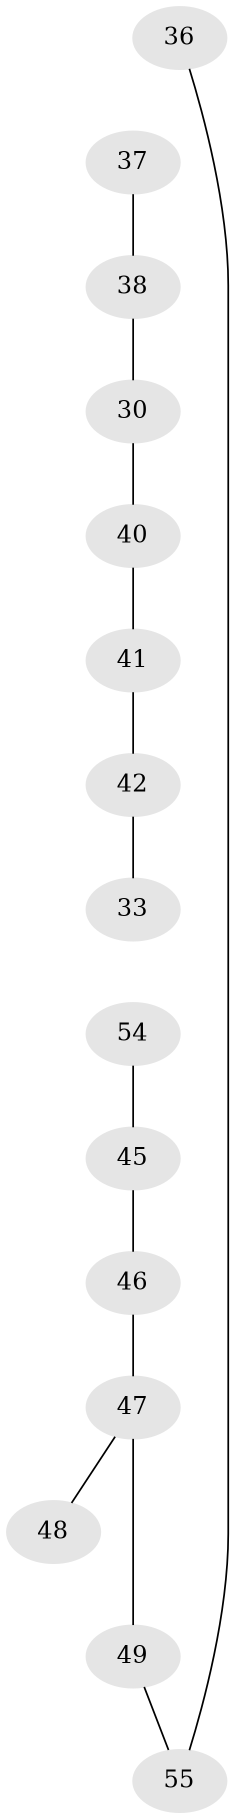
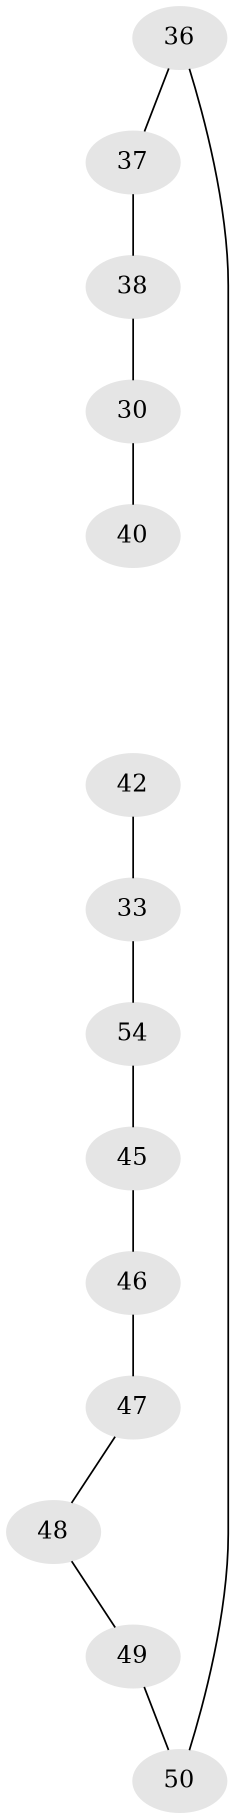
  graph {
    node [color=gray90 style=filled]
    36
    37
-   50 [super="+2+3+4+5+6+10+11+12+13+14+18+19+20+21+22+26+27+28+29+30+34+35" label=55]
+   50 [super="+2+3+4+5+6+10+11+12+13+14+18+19+20+21+22+26+27+28+29+30+34+35"]
    38
    n5 [label=30]
    40
-   41
    42
    n9 [label=33]
    n10 [label=54]
    45
    46
    47
    48
    49
+   36 -- 37
    36 -- 50
    37 -- 38
    38 -- n5
    n5 -- 40
-   40 -- 41
-   41 -- 42
    42 -- n9
+   n9 -- n10
    n10 -- 45
    45 -- 46
    46 -- 47
    47 -- 48
-   47 -- 49
+   48 -- 49
    49 -- 50
  }
